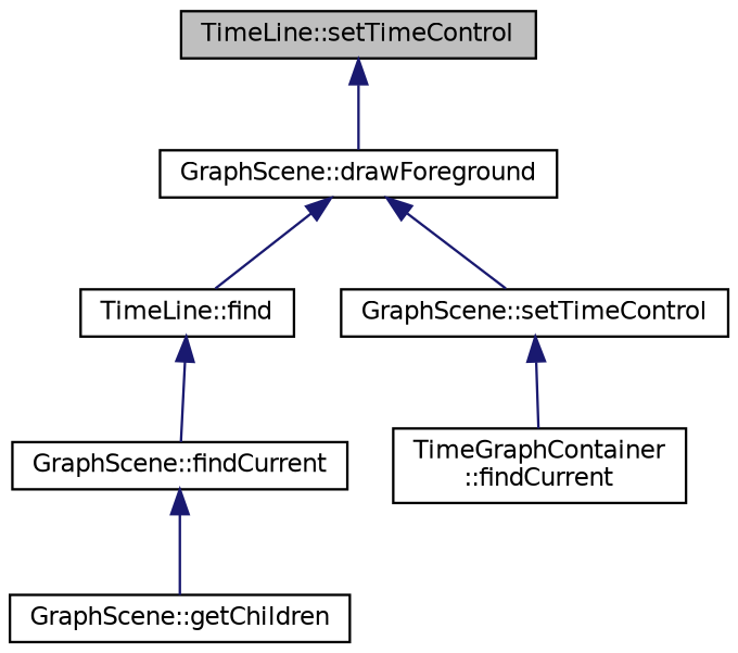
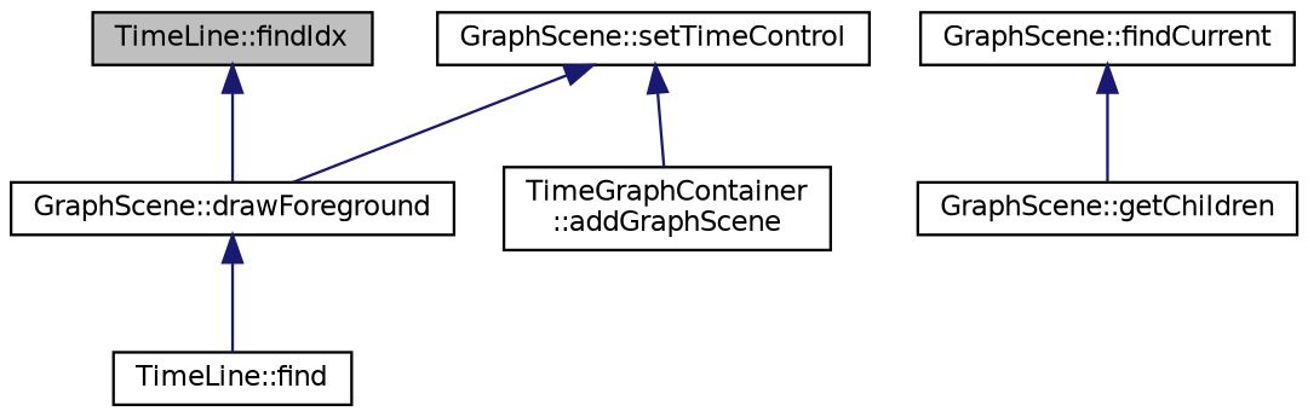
  digraph {
    rankdir=TB
    node [color=black fillcolor=white fontname=Helvetica fontsize=10 shape=record style=filled]
    edge [color=midnightblue dir=back fontname=Helvetica fontsize=10 labelfontname=Helvetica labelfontsize=10 style=solid]
-   n1 [fillcolor=grey75 fontcolor=black height=0.2 label="TimeLine::setTimeControl" width=0.4]
+   n1 [fillcolor=grey75 fontcolor=black height=0.2 label="TimeLine::findIdx" width=0.4]
    n2 [height=0.2 label="GraphScene::drawForeground" width=0.4]
    n3 [height=0.2 label="TimeLine::find" width=0.4]
    n4 [height=0.2 label="GraphScene::setTimeControl" width=0.4]
    n5 [height=0.2 label="GraphScene::findCurrent" width=0.4]
-   n6 [height=0.2 label="TimeGraphContainer\l::findCurrent" width=0.4]
+   n6 [height=0.2 label="TimeGraphContainer\l::addGraphScene" width=0.4]
    n7 [height=0.2 label="GraphScene::getChildren" width=0.4]
    n1 -> n2
    n2 -> n3
-   n2 -> n4
-   n3 -> n5
+   n4 -> n2
    n4 -> n6
    n5 -> n7
  }
